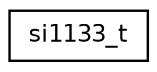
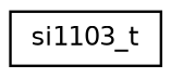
  digraph {
    rankdir=LR
-   n1 [color=black fillcolor=white fontname=Helvetica fontsize=10 height=0.2 label=si1133_t shape=record style=filled width=0.4]
+   n1 [color=black fillcolor=white fontname=Helvetica fontsize=10 height=0.2 label=si1103_t shape=record style=filled width=0.4]
  }
